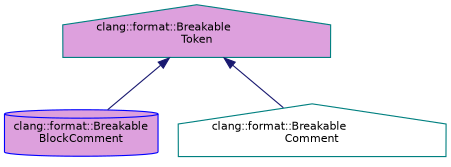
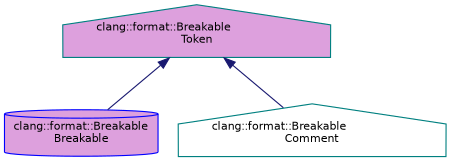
  digraph {
    node [color=teal fillcolor=plum fontname=Helvetica fontsize=10 shape=house style=filled]
    edge [color=midnightblue dir=back fontname=Helvetica fontsize=10 labelfontname=Helvetica labelfontsize=10 style=solid]
-   n1 [color=blue fontcolor=black height=0.2 label="clang::format::Breakable\lBlockComment" shape=cylinder width=0.4]
+   n1 [color=blue fontcolor=black height=0.2 label="clang::format::Breakable\lBreakable" shape=cylinder width=0.4]
    n2 [fillcolor=white height=0.2 label="clang::format::Breakable\lComment" width=0.4]
    n3 [height=0.2 label="clang::format::Breakable\lToken" width=0.4]
    n3 -> n1
    n3 -> n2
  }
